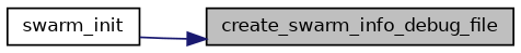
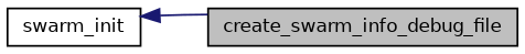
  digraph {
    rankdir=RL
    node [color=black fontname=Helvetica fontsize=10 shape=record style=filled]
    n1 [fillcolor=grey75 fontcolor=black height=0.2 label=create_swarm_info_debug_file width=0.4]
    n2 [fillcolor=white height=0.2 label=swarm_init width=0.4]
-   n1 -> n2 [color=midnightblue dir=back fontname=Helvetica fontsize=10 labelfontname=Helvetica labelfontsize=10 style=solid]
+   n2 -> n1 [color=midnightblue dir=back fontname=Helvetica fontsize=10 labelfontname=Helvetica labelfontsize=10 style=solid]
  }
